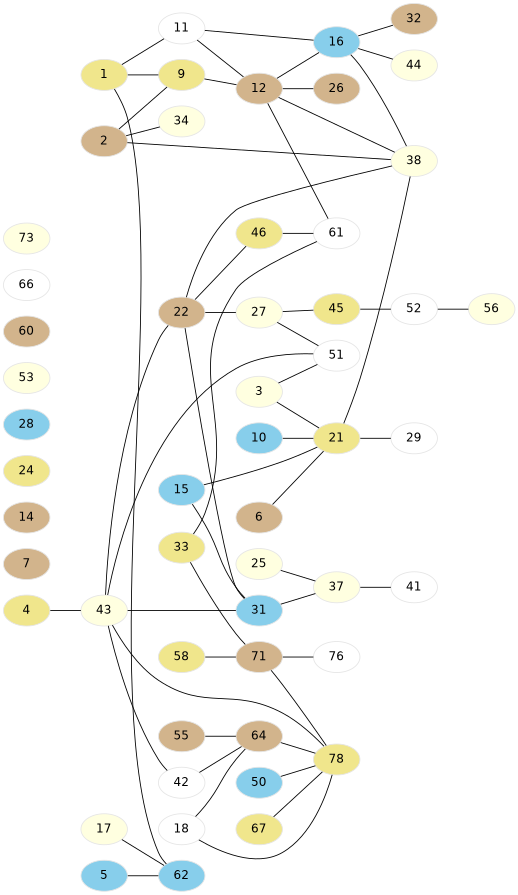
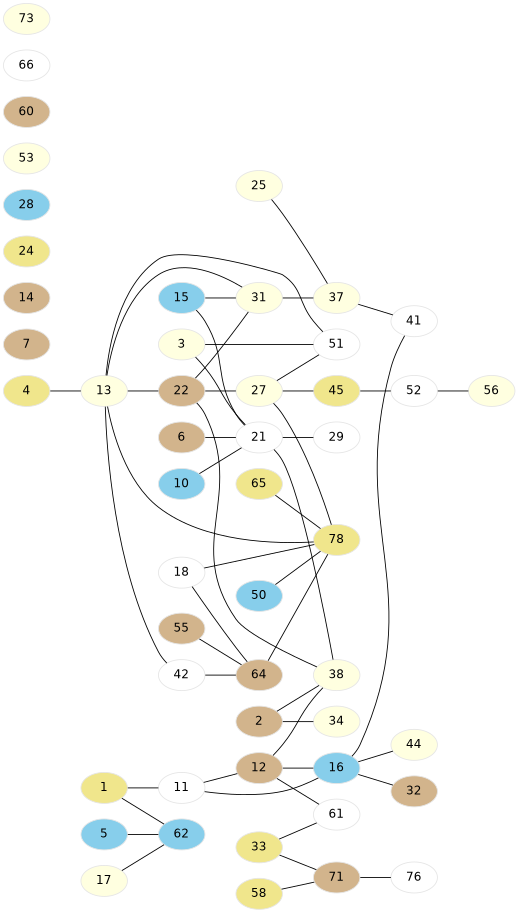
  graph {
    fontname="DejaVu Sans"
    rankdir=LR
    node [color=gray90 fillcolor=tan fontname="DejaVu Sans" style=filled]
    edge [fontname="DejaVu Sans"]
    1 [fillcolor=khaki super="+54"]
-   9 [fillcolor=khaki super="+19"]
    11 [fillcolor=white super="+35"]
    62 [fillcolor=skyblue super="+80"]
    12 [super="+36"]
    16 [fillcolor=skyblue super="+57"]
    2 [super="+23"]
    34 [fillcolor=lightyellow]
    38 [fillcolor=lightyellow super="+68"]
    3 [fillcolor=lightyellow super="+8"]
-   21 [fillcolor=khaki super="+59"]
+   21 [fillcolor=white super="+59"]
    51 [fillcolor=white]
    29 [fillcolor=white]
-   13 [fillcolor=lightyellow super="+75" label=43]
+   13 [fillcolor=lightyellow super="+75"]
    22 [super="+30"]
-   31 [fillcolor=skyblue super="+39"]
+   31 [fillcolor=lightyellow super="+39"]
    42 [fillcolor=white super="+81"]
    78 [fillcolor=khaki super="+79"]
    4 [fillcolor=khaki]
    5 [fillcolor=skyblue super="+65"]
    6
    7
-   26
    61 [fillcolor=white super="+70"]
    10 [fillcolor=skyblue super="+20"]
    32
    41 [fillcolor=white super="+63"]
    44 [fillcolor=lightyellow]
    27 [fillcolor=lightyellow super="+40"]
-   46 [fillcolor=khaki super="+69"]
    37 [fillcolor=lightyellow super="+47"]
    64 [super="+77"]
    14
    15 [fillcolor=skyblue]
    17 [fillcolor=lightyellow]
    18 [fillcolor=white super="+49"]
    45 [fillcolor=khaki super="+73"]
    24 [fillcolor=khaki]
    25 [fillcolor=lightyellow super="+43"]
    52 [fillcolor=white]
    28 [fillcolor=skyblue]
    33 [fillcolor=khaki super="+48"]
    71 [super="+72"]
    76 [fillcolor=white]
    56 [fillcolor=lightyellow]
    50 [fillcolor=skyblue]
    53 [fillcolor=lightyellow]
    55
    58 [fillcolor=khaki]
    60
    66 [fillcolor=white]
-   67 [fillcolor=khaki]
+   67 [fillcolor=khaki label=65]
    n53 [fillcolor=lightyellow label=73]
-   1 -- 9
    1 -- 11
    1 -- 62
-   9 -- 12
    11 -- 12
    11 -- 16
    12 -- 16
    12 -- 38
-   12 -- 26
    12 -- 61 [weight=2]
    16 -- 32
-   16 -- 38
+   16 -- 41
    16 -- 44
-   2 -- 9
    2 -- 34
    2 -- 38 [weight=2]
    3 -- 21
    3 -- 51
    21 -- 38
    21 -- 29
    13 -- 51
    13 -- 22
    13 -- 31
    13 -- 42
    13 -- 78
    22 -- 38
    22 -- 31
    22 -- 27
-   22 -- 46
    31 -- 37
    42 -- 64
    4 -- 13
    5 -- 62 [weight=2]
    6 -- 21
    10 -- 21
    27 -- 51
    27 -- 45
-   46 -- 61
    37 -- 41
    64 -- 78
    15 -- 21
    15 -- 31
    17 -- 62
    18 -- 78
    18 -- 64
    45 -- 52
    25 -- 37
    52 -- 56
    33 -- 61
    33 -- 71
-   71 -- 78
+   27 -- 78
    71 -- 76
    50 -- 78
    55 -- 64
    58 -- 71
    67 -- 78
  }
